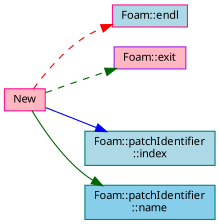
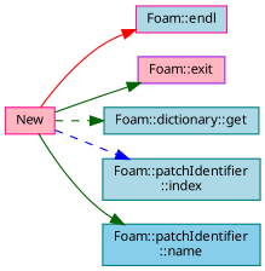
  digraph {
    fontname="Noto Sans"
    rankdir=LR
    node [color=teal fillcolor=lightblue fontname="Noto Sans" fontsize=10 shape=record style=filled]
    edge [color=darkgreen fontname="Noto Sans" fontsize=10 labelfontname=Helvetica labelfontsize=10 style=dashed]
    n1 [color=deeppink fillcolor=lightpink fontcolor=black height=0.2 label=New width=0.4]
    n2 [color=deeppink height=0.2 label="Foam::endl" width=0.4]
    n3 [color=purple fillcolor=lightpink height=0.2 label="Foam::exit" width=0.4]
+   n4 [height=0.2 label="Foam::dictionary::get" width=0.4]
    n5 [height=0.2 label="Foam::patchIdentifier\l::index" width=0.4]
    n6 [fillcolor=skyblue height=0.2 label="Foam::patchIdentifier\l::name" width=0.4]
-   n1 -> n2 [color=red]
-   n1 -> n3
-   n1 -> n5 [color=blue style=solid]
+   n1 -> n2 [color=red style=solid]
+   n1 -> n3 [style=solid]
+   n1 -> n4
+   n1 -> n5 [color=blue]
    n1 -> n6 [style=solid]
  }
